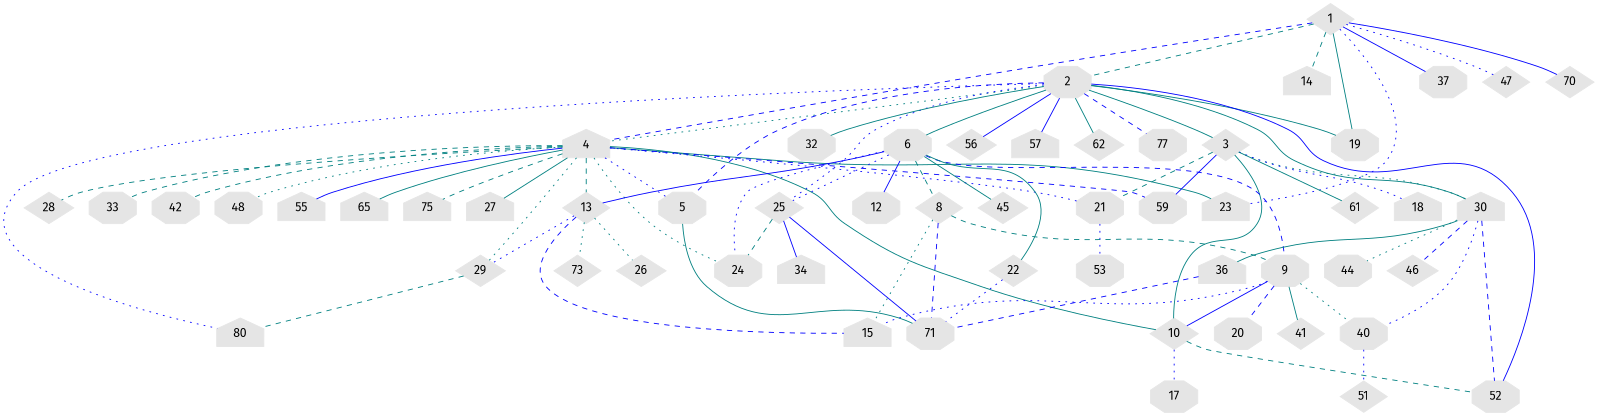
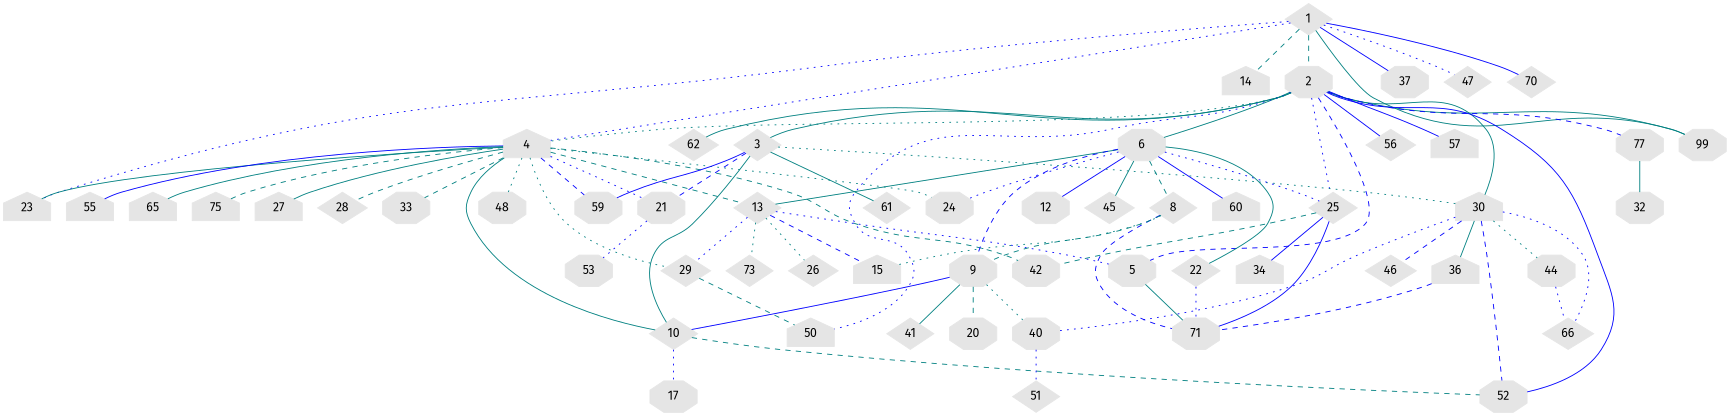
  graph {
    fontname="Fira Sans"
    node [color=gray90 fontname="Fira Sans" shape=octagon style=filled]
    edge [color=blue fontname="Fira Sans" style=solid]
    1 [shape=diamond super="+38"]
    2 [super="+31"]
    4 [shape=house super="+7"]
    14 [shape=house]
-   19
+   19 [label=99]
    23 [shape=house]
    37
    47 [shape=diamond]
    70 [shape=diamond]
    3 [shape=diamond super="+63"]
    5
    6 [super="+11"]
    25 [shape=diamond super="+73"]
    30 [shape=house super="+58"]
    32
-   50 [shape=house label=80]
+   50 [shape=house]
    52
    56 [shape=diamond]
    57 [shape=house]
    62 [shape=diamond]
    77
    10 [shape=diamond super="+76"]
    21
    59
    13 [shape=diamond super="+54"]
    24 [super="+74"]
    27 [shape=house]
    28 [shape=diamond]
    29 [shape=diamond super="+49"]
    33
    42
    48
    55 [shape=house]
    65 [shape=house]
    75 [shape=house]
-   18 [shape=house]
    61 [shape=diamond]
    71 [super="+72"]
    8 [shape=diamond]
    9 [super="+64"]
    12 [super="+35"]
    22 [shape=diamond]
    45 [shape=diamond]
+   60 [shape=house]
    34 [shape=house]
    40 [super="+78"]
    36 [shape=house]
    44
    46 [shape=diamond]
+   66 [shape=diamond super="+68"]
    17
    53
    15 [shape=house super="+39"]
    26 [shape=diamond]
    n55 [label=73 shape=diamond]
    20
    41 [shape=diamond]
    51 [shape=diamond super="+69"]
    1 -- 2 [color=teal style=dashed weight=2]
-   1 -- 4 [style=dashed weight=2]
+   1 -- 4 [style=dotted weight=2]
    1 -- 14 [color=teal style=dashed]
    1 -- 19 [color=teal]
    1 -- 23 [style=dotted]
    1 -- 37
    1 -- 47 [style=dotted]
    1 -- 70
    2 -- 4 [color=teal style=dotted]
    2 -- 19 [color=teal]
    2 -- 3 [color=teal]
    2 -- 5 [style=dashed]
    2 -- 6 [color=teal]
    2 -- 25 [style=dotted]
    2 -- 30 [color=teal]
-   2 -- 32 [color=teal]
+   77 -- 32 [color=teal]
    2 -- 50 [style=dotted]
    2 -- 52
    2 -- 56
    2 -- 57
    2 -- 62 [color=teal]
    2 -- 77 [style=dashed]
    4 -- 23 [color=teal]
-   4 -- 5 [style=dotted]
+   13 -- 5 [style=dotted]
    4 -- 10 [color=teal]
    4 -- 21 [style=dotted]
    4 -- 59 [style=dashed]
    4 -- 13 [color=teal style=dashed]
    4 -- 24 [color=teal style=dotted]
    4 -- 27 [color=teal]
    4 -- 28 [color=teal style=dashed]
    4 -- 29 [color=teal style=dotted]
    4 -- 33 [color=teal style=dashed]
    4 -- 42 [color=teal style=dashed]
    4 -- 48 [color=teal style=dotted]
    4 -- 55
    4 -- 65 [color=teal]
    4 -- 75 [color=teal style=dashed]
    3 -- 30 [color=teal style=dotted]
    3 -- 10 [color=teal]
-   3 -- 21 [color=teal style=dashed]
+   3 -- 21 [style=dashed]
    3 -- 59
-   3 -- 18 [style=dotted]
    3 -- 61 [color=teal]
    5 -- 71 [color=teal]
    6 -- 25 [style=dotted]
-   6 -- 13
+   6 -- 13 [color=teal]
    6 -- 24 [style=dotted]
    6 -- 8 [color=teal style=dashed]
    6 -- 9 [style=dashed]
    6 -- 12
    6 -- 22 [color=teal]
    6 -- 45 [color=teal]
-   25 -- 24 [color=teal style=dashed]
+   6 -- 60
+   25 -- 42 [color=teal style=dashed]
    25 -- 71
    25 -- 34
    30 -- 52 [style=dashed]
    30 -- 40 [style=dotted]
    30 -- 36 [color=teal]
    30 -- 44 [color=teal style=dotted]
    30 -- 46 [style=dashed]
+   30 -- 66 [style=dotted]
    10 -- 52 [color=teal style=dashed]
    10 -- 17 [style=dotted]
    21 -- 53 [style=dotted]
    13 -- 29 [style=dotted]
    13 -- 15 [style=dashed]
    13 -- 26 [color=teal style=dotted]
    13 -- n55 [color=teal style=dotted]
    29 -- 50 [color=teal style=dashed]
    8 -- 71 [style=dashed]
    8 -- 9 [color=teal style=dashed]
    8 -- 15 [color=teal style=dotted]
    9 -- 10
    9 -- 40 [color=teal style=dotted weight=2]
-   9 -- 15 [style=dotted]
-   9 -- 20 [style=dashed]
+   9 -- 20 [color=teal style=dashed]
    9 -- 41 [color=teal]
    22 -- 71 [style=dotted]
    40 -- 51 [style=dotted]
    36 -- 71 [style=dashed]
+   44 -- 66 [style=dotted]
  }
